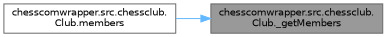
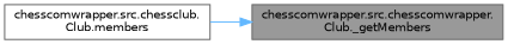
  digraph {
    rankdir=RL
    node [fontname=Helvetica fontsize=10 shape=box style=filled]
-   n1 [color=gray40 fillcolor=grey60 fontcolor=black height=0.2 label="chesscomwrapper.src.chessclub.\lClub._getMembers" width=0.4]
+   n1 [color=gray40 fillcolor=grey60 fontcolor=black height=0.2 label="chesscomwrapper.src.chesscomwrapper.\lClub._getMembers" width=0.4]
    n2 [color=grey40 fillcolor=white height=0.2 label="chesscomwrapper.src.chessclub.\lClub.members" width=0.4]
    n1 -> n2 [color=steelblue1 dir=back fontname=Helvetica fontsize=10 labelfontname=Helvetica labelfontsize=10 style=solid]
  }
